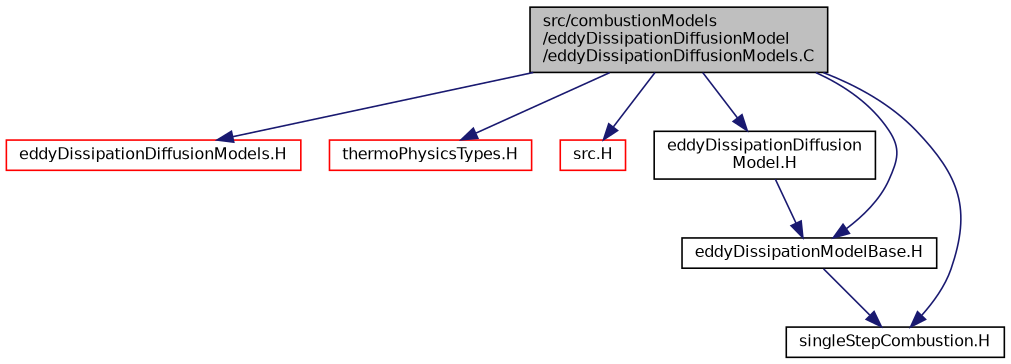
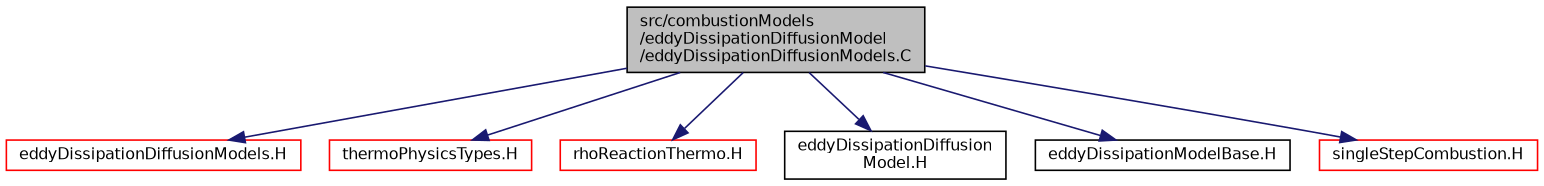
  digraph {
    node [color=red fontname=Helvetica fontsize=10 shape=record]
    edge [color=midnightblue fontname=Helvetica fontsize=10 labelfontname=Helvetica labelfontsize=10 style=solid]
    n1 [color=black fillcolor=grey75 fontcolor=black height=0.2 label="src/combustionModels\l/eddyDissipationDiffusionModel\l/eddyDissipationDiffusionModels.C" style=filled width=0.4]
    n2 [height=0.2 label="eddyDissipationDiffusionModels.H" width=0.4]
    n3 [height=0.2 label="thermoPhysicsTypes.H" width=0.4]
-   n4 [height=0.2 label="src.H" width=0.4]
+   n4 [height=0.2 label="rhoReactionThermo.H" width=0.4]
    n5 [color=black height=0.2 label="eddyDissipationDiffusion\lModel.H" width=0.4]
    n6 [color=black height=0.2 label="eddyDissipationModelBase.H" width=0.4]
-   n7 [color=black height=0.2 label="singleStepCombustion.H" width=0.4]
+   n7 [height=0.2 label="singleStepCombustion.H" width=0.4]
    n1 -> n2
    n1 -> n3
    n1 -> n4
    n1 -> n5
    n1 -> n6
    n1 -> n7
-   n5 -> n6
-   n6 -> n7
  }
